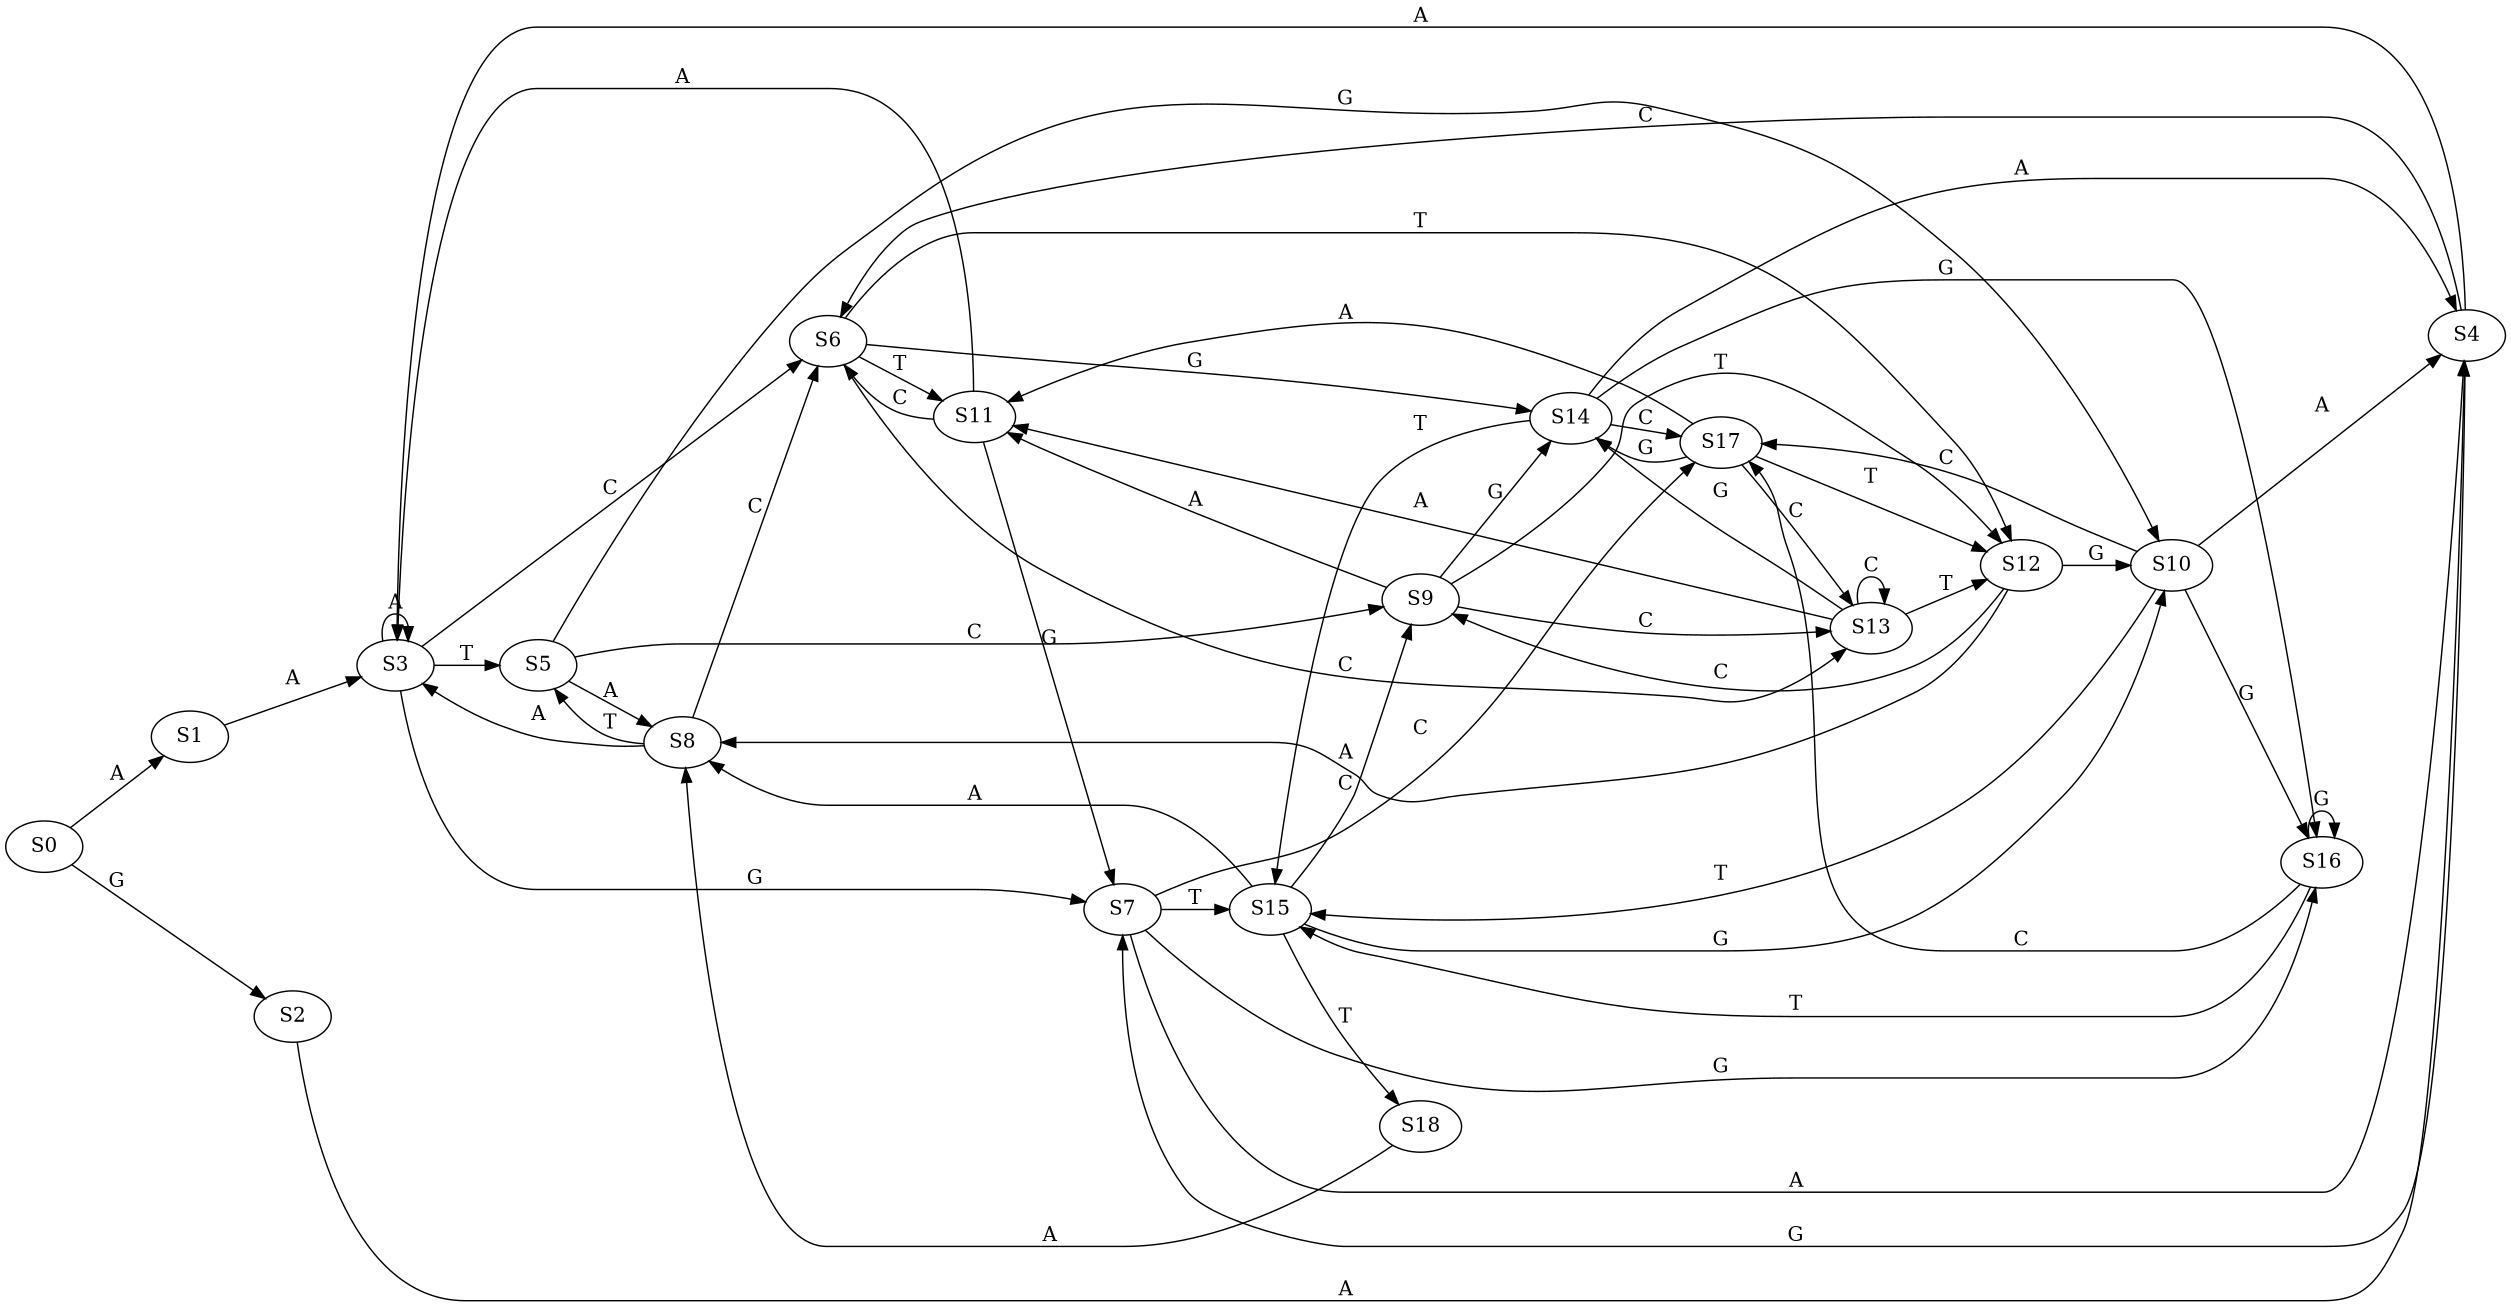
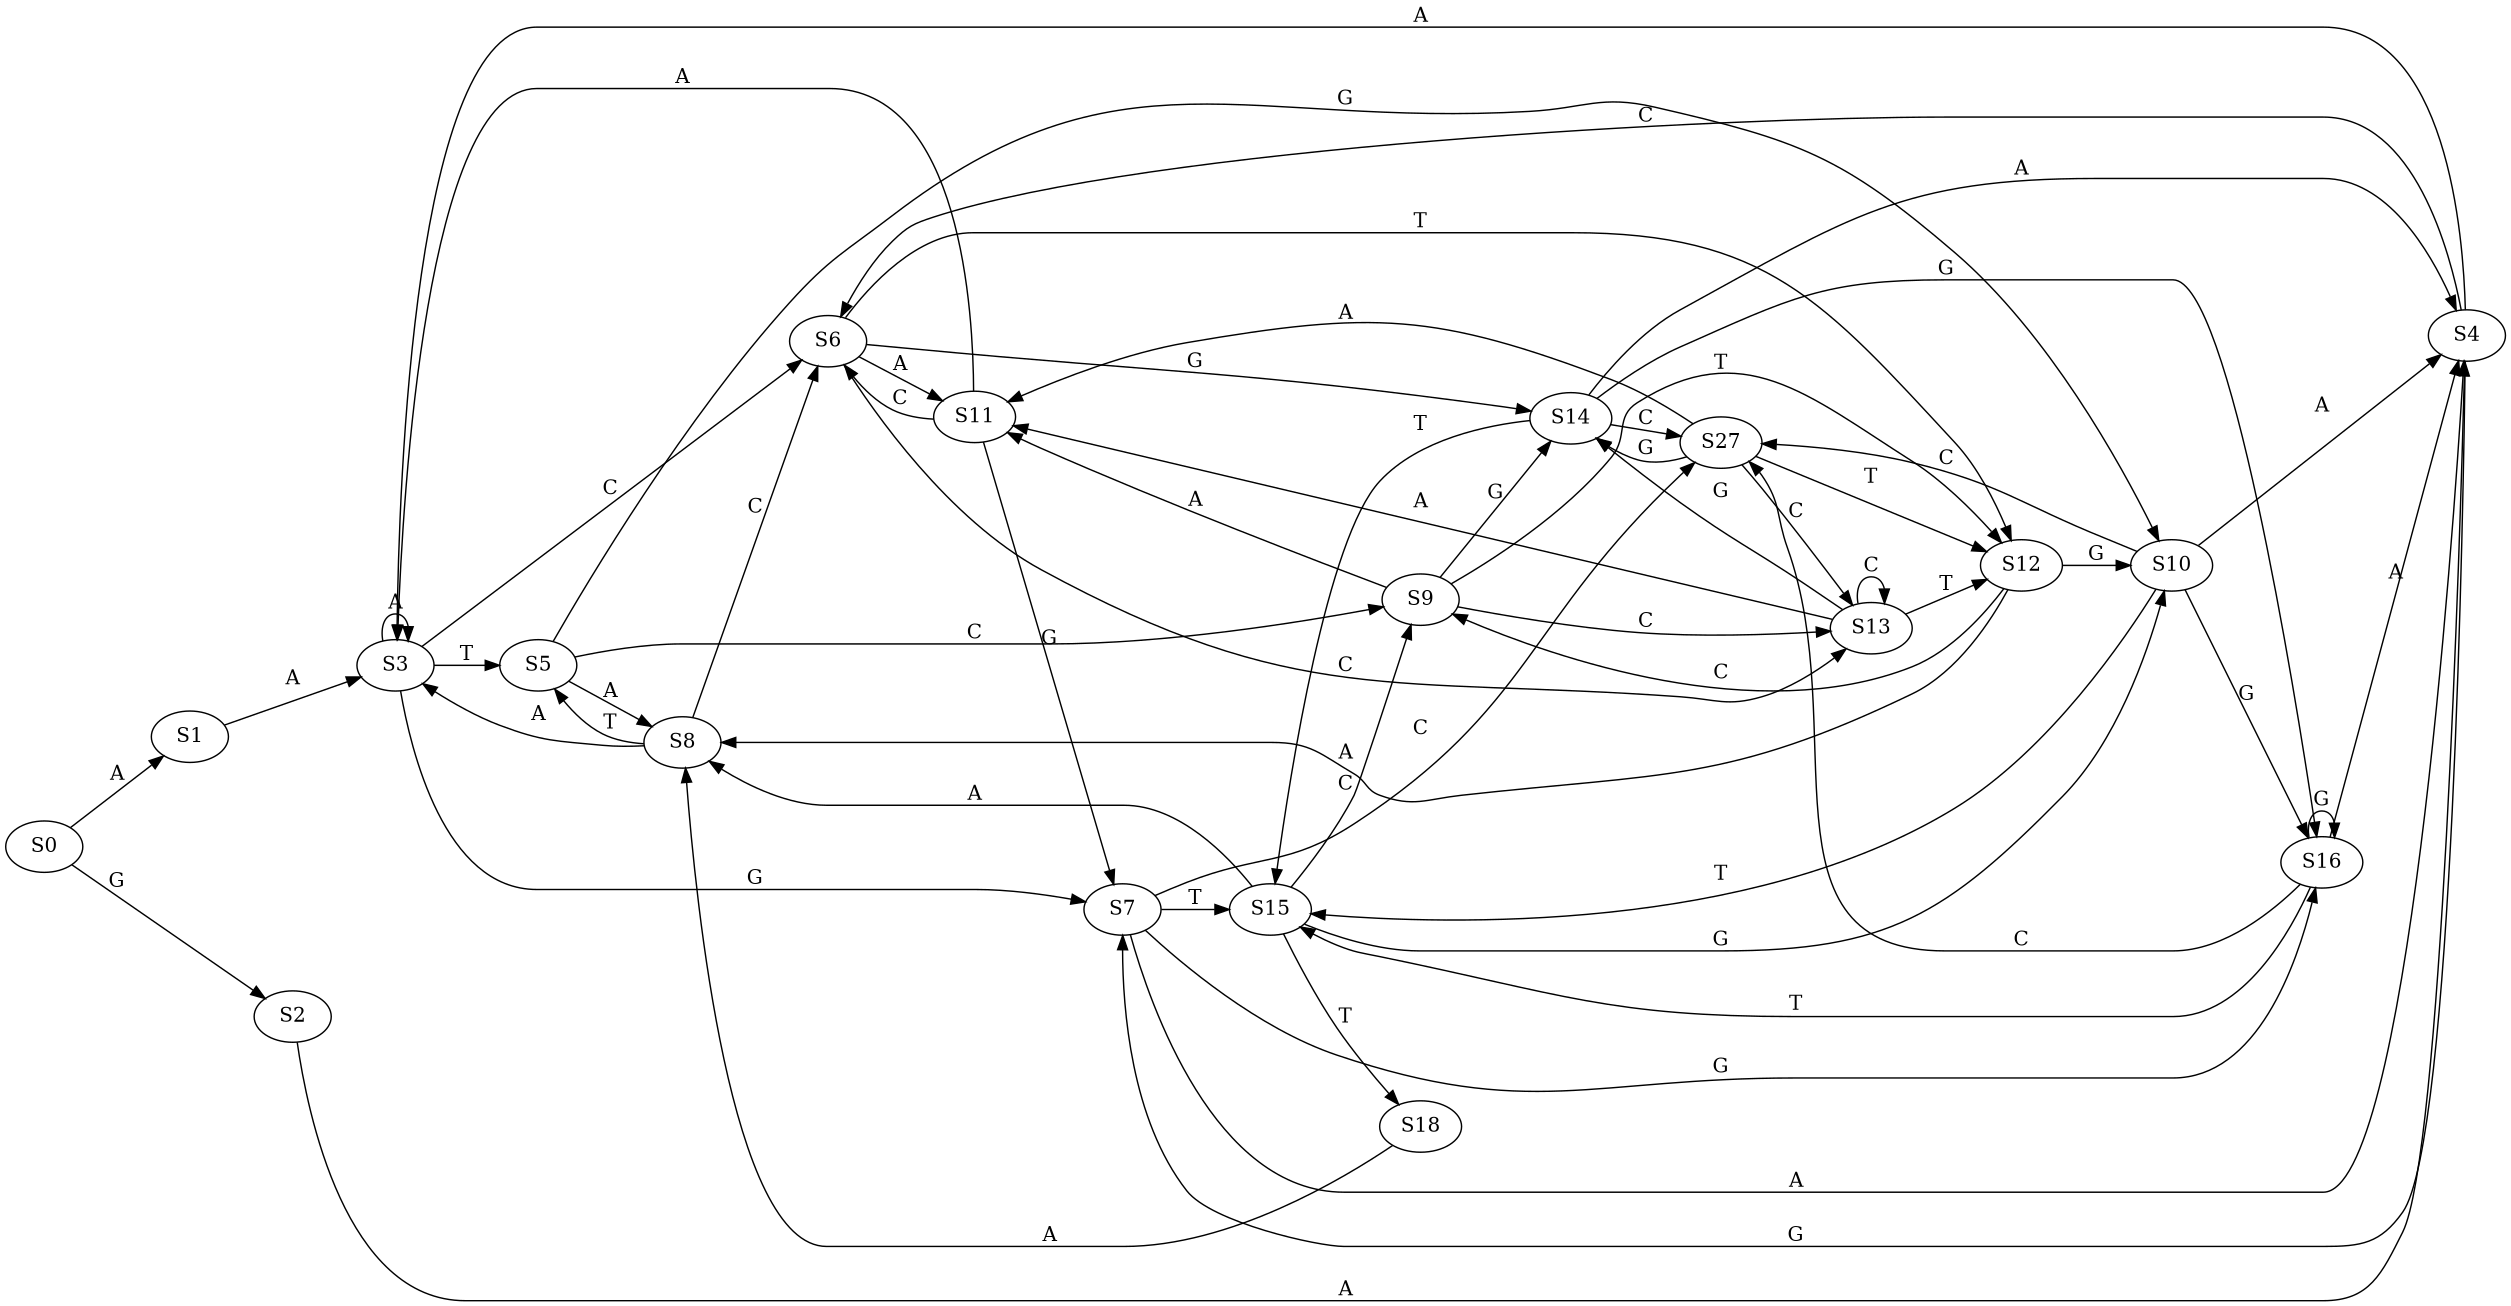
  strict digraph {
    rankdir=LR
    S0
    S1
    S2
    S3
    S4
    S5
    S6
    S7
    S8
    S9
    S10
    S11
    S12
    S13
    S14
    S15
    S16
-   S17
+   S17 [label=S27]
    S18
    S0 -> S1 [label=A]
    S0 -> S2 [label=G]
    S1 -> S3 [label=A]
    S2 -> S4 [label=A]
    S3 -> S3 [label=A]
    S3 -> S5 [label=T]
    S3 -> S6 [label=C]
    S3 -> S7 [label=G]
    S4 -> S3 [label=A]
    S4 -> S6 [label=C]
    S4 -> S7 [label=G]
    S5 -> S8 [label=A]
    S5 -> S9 [label=C]
    S5 -> S10 [label=G]
-   S6 -> S11 [label=T]
+   S6 -> S11 [label=A]
    S6 -> S12 [label=T]
    S6 -> S13 [label=C]
    S6 -> S14 [label=G]
    S7 -> S4 [label=A]
    S7 -> S15 [label=T]
    S7 -> S16 [label=G]
    S7 -> S17 [label=C]
    S8 -> S3 [label=A]
    S8 -> S5 [label=T]
    S8 -> S6 [label=C]
    S9 -> S11 [label=A]
    S9 -> S12 [label=T]
    S9 -> S13 [label=C]
    S9 -> S14 [label=G]
    S10 -> S4 [label=A]
    S10 -> S15 [label=T]
    S10 -> S16 [label=G]
    S10 -> S17 [label=C]
    S11 -> S3 [label=A]
    S11 -> S6 [label=C]
    S11 -> S7 [label=G]
    S12 -> S8 [label=A]
    S12 -> S9 [label=C]
    S12 -> S10 [label=G]
    S13 -> S11 [label=A]
    S13 -> S12 [label=T]
    S13 -> S13 [label=C]
    S13 -> S14 [label=G]
    S14 -> S4 [label=A]
    S14 -> S15 [label=T]
    S14 -> S16 [label=G]
    S14 -> S17 [label=C]
    S15 -> S8 [label=A]
    S15 -> S9 [label=C]
    S15 -> S10 [label=G]
    S15 -> S18 [label=T]
+   S16 -> S4 [label=A]
    S16 -> S15 [label=T]
    S16 -> S16 [label=G]
    S16 -> S17 [label=C]
    S17 -> S11 [label=A]
    S17 -> S12 [label=T]
    S17 -> S13 [label=C]
    S17 -> S14 [label=G]
    S18 -> S8 [label=A]
  }
